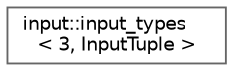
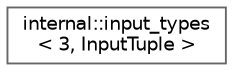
  digraph {
    rankdir=TB
-   n1 [color=grey40 fillcolor=white fontname=Helvetica fontsize=10 height=0.2 label="input::input_types\l\< 3, InputTuple \>" shape=box style=filled width=0.4]
+   n1 [color=grey40 fillcolor=white fontname=Helvetica fontsize=10 height=0.2 label="internal::input_types\l\< 3, InputTuple \>" shape=box style=filled width=0.4]
  }
